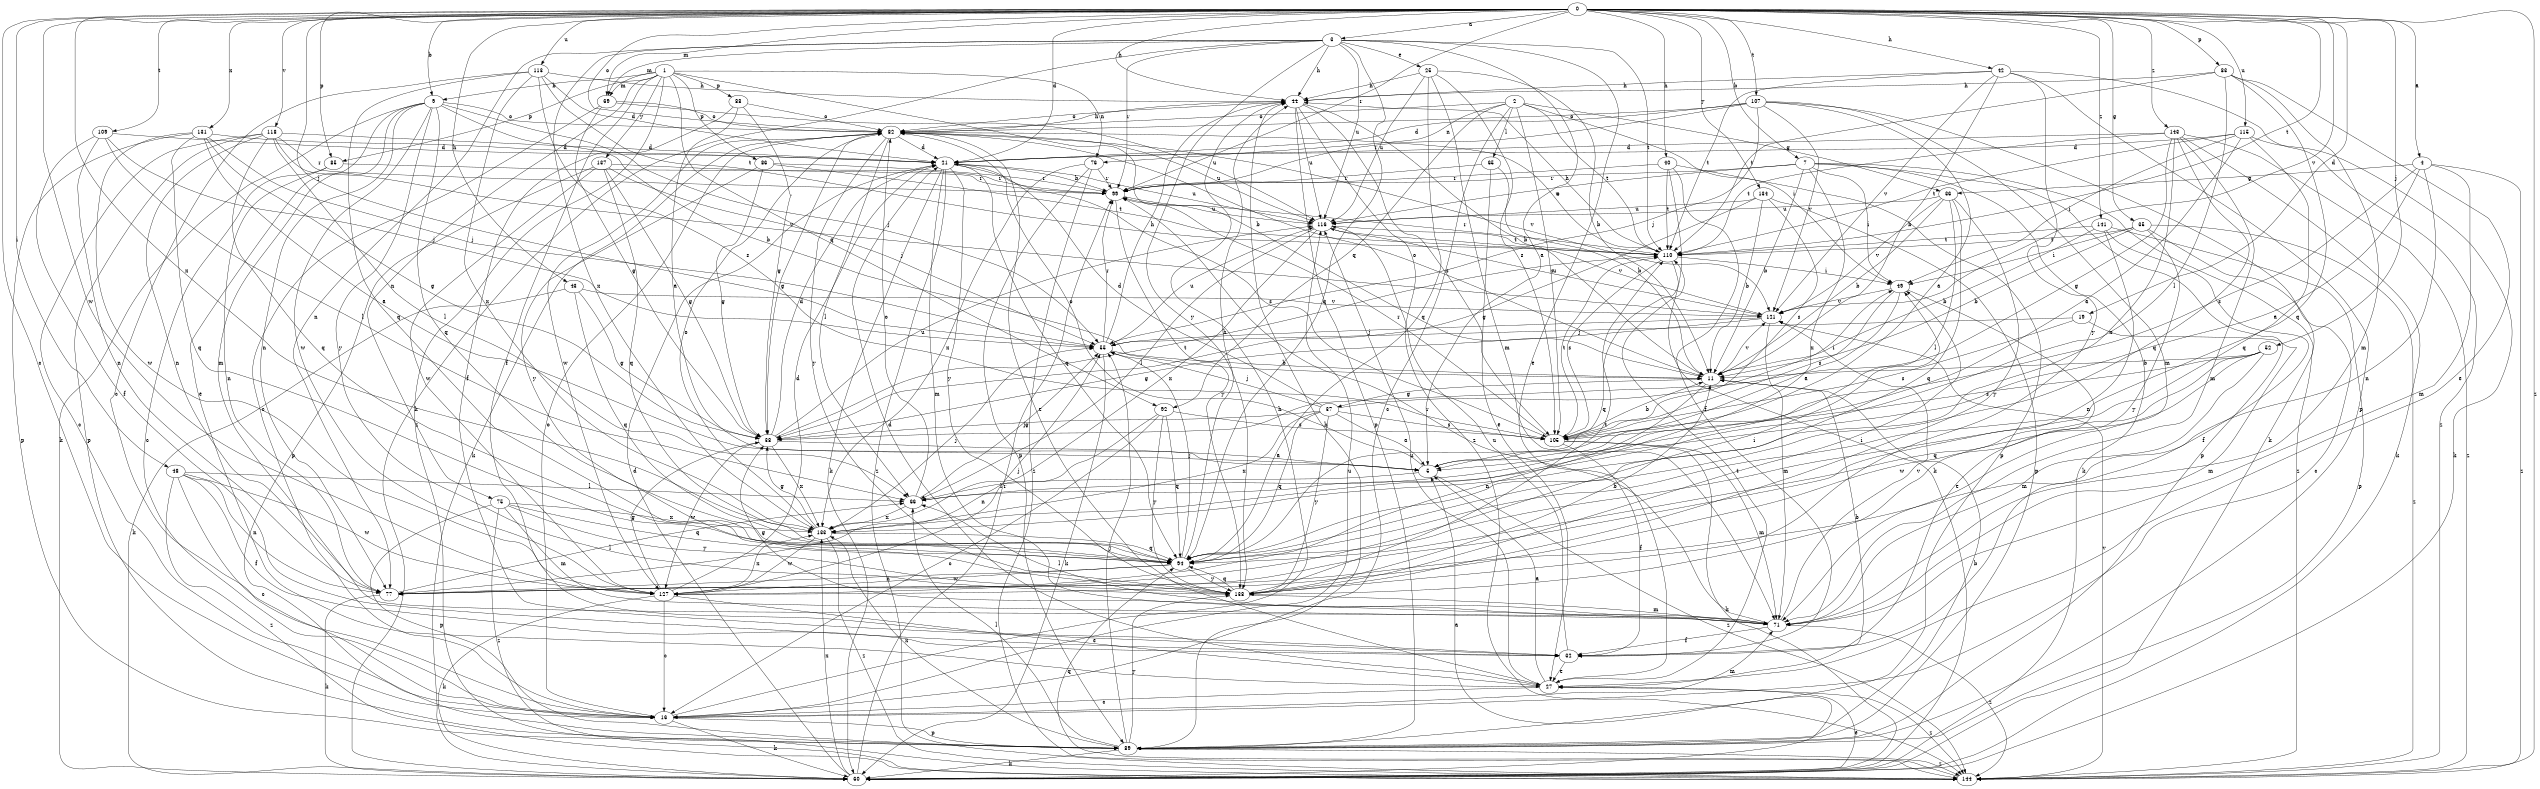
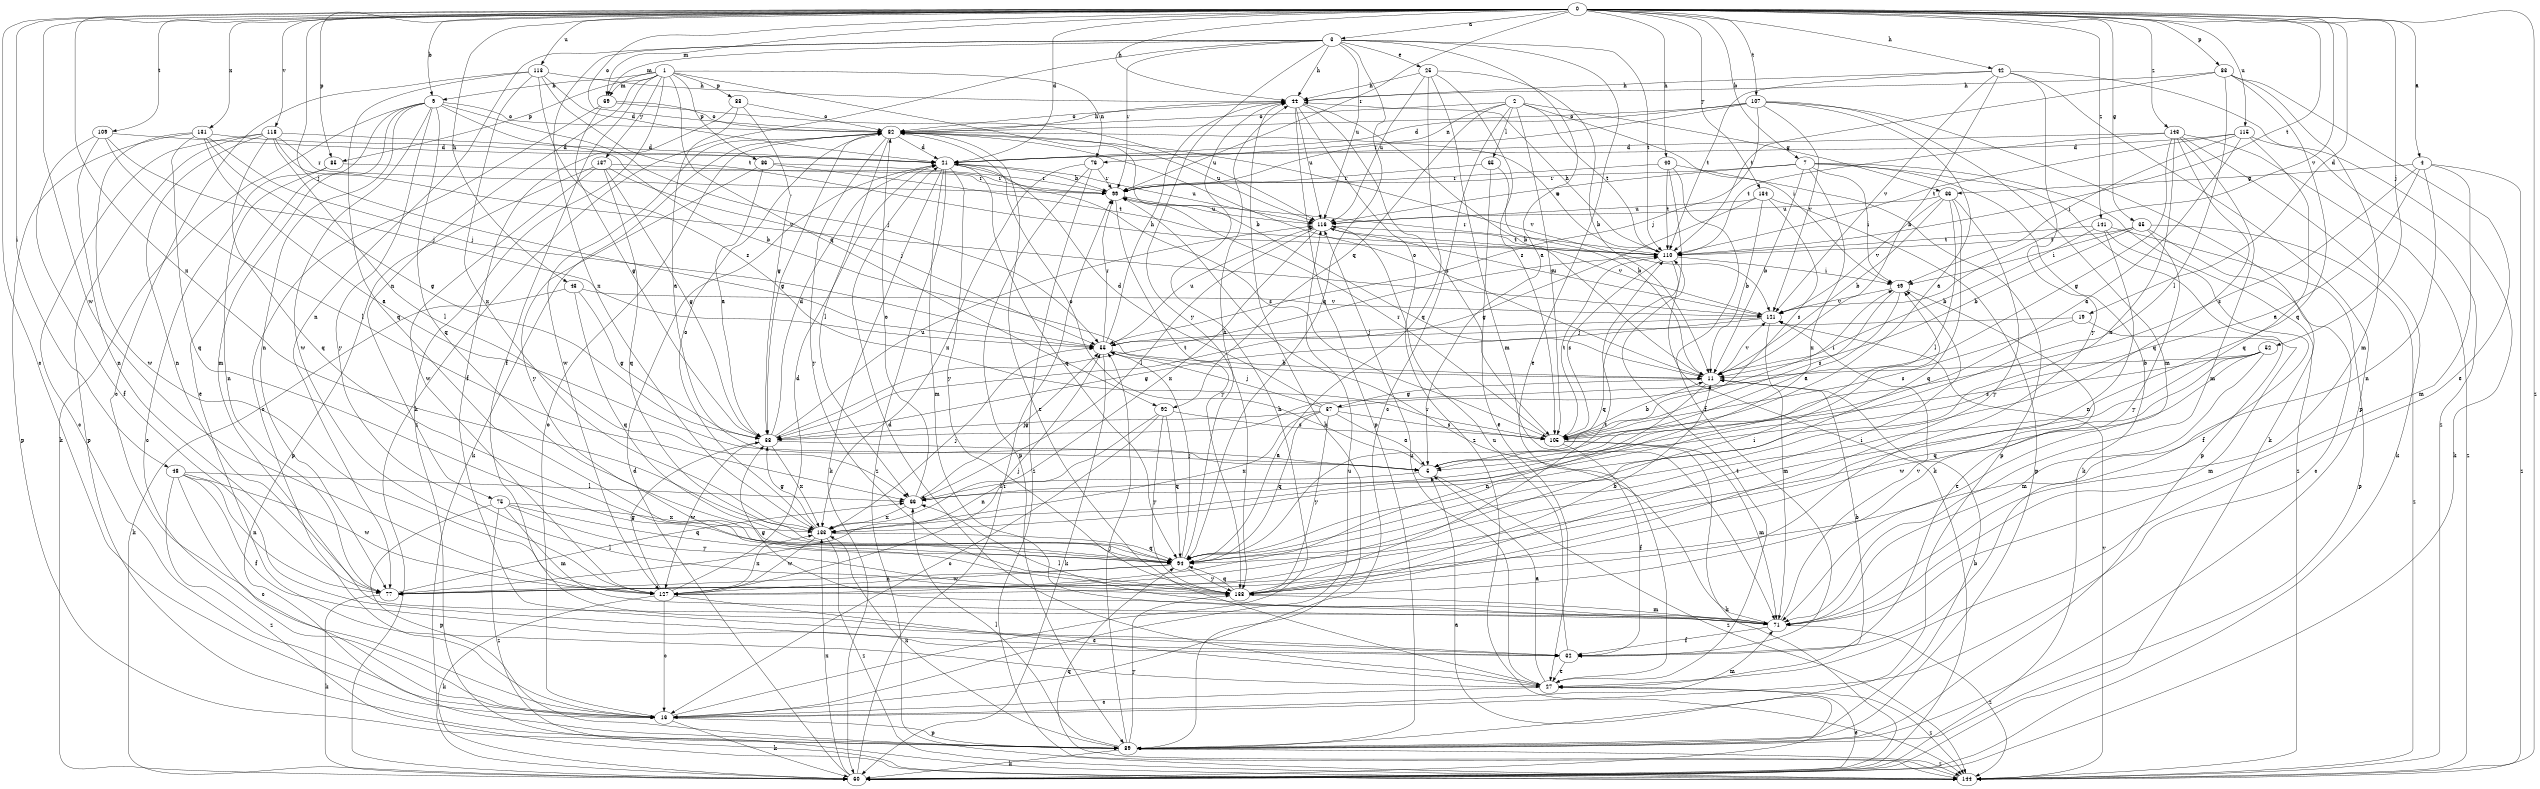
  strict digraph {
    0
    3
    4
    7
    9
    16
    19
    21
    35
    40
    42
    43
    44
    48
    52
    55
    69
    82
    83
    85
    99
    107
    109
    110
    113
    115
    118
    121
    127
    131
    133
    134
    141
    143
    144
    5
    25
    27
    60
    77
    94
    116
    138
    36
    105
    71
    11
    49
    89
    32
    38
    66
    1
    75
    76
    86
    88
    92
    137
    37
    2
    65
    0 -> 3 [label=a]
    0 -> 4 [label=a]
    0 -> 7 [label=b]
    0 -> 9 [label=b]
    0 -> 16 [label=c]
    0 -> 19 [label=d]
    0 -> 21 [label=d]
    0 -> 35 [label=g]
    0 -> 40 [label=h]
    0 -> 42 [label=h]
    0 -> 43 [label=h]
    0 -> 44 [label=h]
    0 -> 48 [label=i]
    0 -> 52 [label=j]
    0 -> 55 [label=j]
    0 -> 69 [label=m]
    0 -> 82 [label=o]
    0 -> 83 [label=p]
    0 -> 85 [label=p]
    0 -> 99 [label=r]
    0 -> 107 [label=t]
    0 -> 109 [label=t]
    0 -> 110 [label=t]
    0 -> 113 [label=u]
    0 -> 115 [label=u]
    0 -> 118 [label=v]
    0 -> 121 [label=v]
    0 -> 127 [label=w]
    0 -> 131 [label=x]
    0 -> 133 [label=x]
    0 -> 134 [label=y]
    0 -> 141 [label=z]
    0 -> 143 [label=z]
    0 -> 144 [label=z]
    3 -> 44 [label=h]
    3 -> 69 [label=m]
    3 -> 99 [label=r]
    3 -> 110 [label=t]
    3 -> 133 [label=x]
    3 -> 5 [label=a]
    3 -> 25 [label=e]
    3 -> 27 [label=e]
    3 -> 60 [label=k]
    3 -> 77 [label=n]
    3 -> 94 [label=q]
    3 -> 116 [label=u]
    3 -> 138 [label=y]
    4 -> 144 [label=z]
    4 -> 5 [label=a]
    4 -> 77 [label=n]
    4 -> 36 [label=g]
    4 -> 105 [label=s]
    4 -> 71 [label=m]
    7 -> 99 [label=r]
    7 -> 133 [label=x]
    7 -> 144 [label=z]
    7 -> 60 [label=k]
    7 -> 116 [label=u]
    7 -> 11 [label=b]
    7 -> 49 [label=i]
    7 -> 89 [label=p]
    9 -> 55 [label=j]
    9 -> 82 [label=o]
    9 -> 127 [label=w]
    9 -> 27 [label=e]
    9 -> 60 [label=k]
    9 -> 77 [label=n]
    9 -> 94 [label=q]
    9 -> 138 [label=y]
    9 -> 71 [label=m]
    9 -> 11 [label=b]
    16 -> 44 [label=h]
    16 -> 82 [label=o]
    16 -> 60 [label=k]
    16 -> 116 [label=u]
    16 -> 71 [label=m]
    16 -> 89 [label=p]
    19 -> 55 [label=j]
    19 -> 105 [label=s]
    19 -> 71 [label=m]
    21 -> 99 [label=b]
    21 -> 144 [label=z]
    21 -> 60 [label=k]
    21 -> 94 [label=q]
    21 -> 116 [label=u]
    21 -> 138 [label=y]
    21 -> 105 [label=s]
    21 -> 71 [label=m]
    35 -> 16 [label=c]
    35 -> 110 [label=t]
    35 -> 144 [label=z]
    35 -> 138 [label=y]
    35 -> 11 [label=b]
    35 -> 49 [label=i]
    40 -> 99 [label=r]
    40 -> 110 [label=t]
    40 -> 60 [label=k]
    40 -> 89 [label=p]
    40 -> 32 [label=f]
    42 -> 44 [label=h]
    42 -> 110 [label=t]
    42 -> 121 [label=v]
    42 -> 144 [label=z]
    42 -> 138 [label=y]
    42 -> 11 [label=b]
    42 -> 89 [label=p]
    43 -> 121 [label=v]
    43 -> 60 [label=k]
    43 -> 94 [label=q]
    43 -> 38 [label=g]
    44 -> 82 [label=o]
    44 -> 144 [label=z]
    44 -> 116 [label=u]
    44 -> 105 [label=s]
    44 -> 11 [label=b]
    44 -> 89 [label=p]
    48 -> 16 [label=c]
    48 -> 127 [label=w]
    48 -> 144 [label=z]
    48 -> 77 [label=n]
    48 -> 32 [label=f]
    48 -> 66 [label=l]
    52 -> 127 [label=w]
    52 -> 94 [label=q]
    52 -> 105 [label=s]
    52 -> 71 [label=m]
    52 -> 11 [label=b]
    55 -> 44 [label=h]
    55 -> 99 [label=r]
    55 -> 60 [label=k]
    55 -> 116 [label=u]
    55 -> 11 [label=b]
    69 -> 16 [label=c]
    69 -> 82 [label=o]
    69 -> 116 [label=u]
    69 -> 38 [label=g]
    82 -> 21 [label=d]
    82 -> 44 [label=h]
    82 -> 121 [label=v]
    82 -> 127 [label=w]
    82 -> 27 [label=e]
    82 -> 60 [label=k]
    82 -> 116 [label=u]
    82 -> 138 [label=y]
    82 -> 38 [label=g]
    82 -> 66 [label=l]
    83 -> 44 [label=h]
    83 -> 110 [label=t]
    83 -> 27 [label=e]
    83 -> 94 [label=q]
    83 -> 71 [label=m]
    83 -> 66 [label=l]
    85 -> 16 [label=c]
    85 -> 99 [label=r]
    85 -> 77 [label=n]
    99 -> 116 [label=u]
    99 -> 138 [label=y]
    107 -> 21 [label=d]
    107 -> 55 [label=j]
    107 -> 82 [label=o]
    107 -> 99 [label=r]
    107 -> 121 [label=v]
    107 -> 5 [label=a]
    107 -> 60 [label=k]
    107 -> 71 [label=m]
    109 -> 21 [label=d]
    109 -> 55 [label=j]
    109 -> 77 [label=n]
    109 -> 32 [label=f]
    109 -> 66 [label=l]
    110 -> 44 [label=h]
    110 -> 82 [label=o]
    110 -> 99 [label=r]
    110 -> 94 [label=q]
    110 -> 105 [label=s]
    110 -> 49 [label=i]
    113 -> 16 [label=c]
    113 -> 21 [label=d]
    113 -> 44 [label=h]
    113 -> 110 [label=t]
    113 -> 133 [label=x]
    113 -> 94 [label=q]
    113 -> 105 [label=s]
    115 -> 21 [label=d]
    115 -> 110 [label=t]
    115 -> 5 [label=a]
    115 -> 60 [label=k]
    115 -> 94 [label=q]
    115 -> 49 [label=i]
    118 -> 16 [label=c]
    118 -> 21 [label=d]
    118 -> 99 [label=r]
    118 -> 121 [label=v]
    118 -> 77 [label=n]
    118 -> 94 [label=q]
    118 -> 89 [label=p]
    118 -> 66 [label=l]
    121 -> 55 [label=j]
    121 -> 116 [label=u]
    121 -> 71 [label=m]
    121 -> 38 [label=g]
    127 -> 16 [label=c]
    127 -> 21 [label=d]
    127 -> 55 [label=j]
    127 -> 133 [label=x]
    127 -> 27 [label=e]
    127 -> 60 [label=k]
    127 -> 49 [label=i]
    127 -> 38 [label=g]
    131 -> 21 [label=d]
    131 -> 55 [label=j]
    131 -> 127 [label=w]
    131 -> 5 [label=a]
    131 -> 94 [label=q]
    131 -> 89 [label=p]
    131 -> 38 [label=g]
    133 -> 55 [label=j]
    133 -> 82 [label=o]
    133 -> 127 [label=w]
    133 -> 144 [label=z]
    133 -> 94 [label=q]
    133 -> 38 [label=g]
    134 -> 116 [label=u]
    134 -> 105 [label=s]
    134 -> 11 [label=b]
    134 -> 89 [label=p]
    134 -> 38 [label=g]
    141 -> 110 [label=t]
    141 -> 77 [label=n]
    141 -> 11 [label=b]
    141 -> 89 [label=p]
    141 -> 32 [label=f]
    143 -> 21 [label=d]
    143 -> 110 [label=t]
    143 -> 133 [label=x]
    143 -> 144 [label=z]
    143 -> 60 [label=k]
    143 -> 94 [label=q]
    143 -> 71 [label=m]
    143 -> 38 [label=g]
    144 -> 121 [label=v]
    144 -> 94 [label=q]
    5 -> 82 [label=o]
    5 -> 144 [label=z]
    5 -> 66 [label=l]
    25 -> 44 [label=h]
    25 -> 94 [label=q]
    25 -> 116 [label=u]
    25 -> 105 [label=s]
    25 -> 71 [label=m]
    25 -> 11 [label=b]
    27 -> 16 [label=c]
    27 -> 21 [label=d]
    27 -> 110 [label=t]
    27 -> 144 [label=z]
    27 -> 5 [label=a]
    27 -> 116 [label=u]
    60 -> 21 [label=d]
    60 -> 99 [label=r]
    60 -> 133 [label=x]
    60 -> 5 [label=a]
    60 -> 27 [label=e]
    77 -> 60 [label=k]
    77 -> 66 [label=l]
    94 -> 44 [label=h]
    94 -> 55 [label=j]
    94 -> 127 [label=w]
    94 -> 77 [label=n]
    94 -> 138 [label=y]
    116 -> 110 [label=t]
    116 -> 121 [label=v]
    116 -> 133 [label=x]
    116 -> 66 [label=l]
    138 -> 110 [label=t]
    138 -> 94 [label=q]
    138 -> 71 [label=m]
    138 -> 11 [label=b]
    138 -> 49 [label=i]
    36 -> 121 [label=v]
    36 -> 94 [label=q]
    36 -> 116 [label=u]
    36 -> 138 [label=y]
    36 -> 11 [label=b]
    36 -> 66 [label=l]
    105 -> 99 [label=r]
    105 -> 110 [label=t]
    105 -> 60 [label=k]
    105 -> 71 [label=m]
    105 -> 11 [label=b]
    105 -> 32 [label=f]
    71 -> 99 [label=r]
    71 -> 121 [label=v]
    71 -> 144 [label=z]
    71 -> 32 [label=f]
    71 -> 38 [label=g]
    71 -> 66 [label=l]
    11 -> 82 [label=o]
    11 -> 121 [label=v]
    11 -> 77 [label=n]
    11 -> 37 [label=g]
    49 -> 121 [label=v]
    49 -> 5 [label=a]
    49 -> 27 [label=e]
    49 -> 105 [label=s]
    89 -> 44 [label=h]
    89 -> 55 [label=j]
    89 -> 133 [label=x]
    89 -> 144 [label=z]
    89 -> 60 [label=k]
    89 -> 138 [label=y]
    89 -> 11 [label=b]
    89 -> 66 [label=l]
    32 -> 27 [label=e]
    32 -> 116 [label=u]
    32 -> 11 [label=b]
    38 -> 21 [label=d]
    38 -> 110 [label=t]
    38 -> 127 [label=w]
    38 -> 133 [label=x]
    38 -> 5 [label=a]
    38 -> 116 [label=u]
    66 -> 55 [label=j]
    66 -> 82 [label=o]
    66 -> 133 [label=x]
    1 -> 9 [label=b]
    1 -> 69 [label=m]
    1 -> 85 [label=p]
    1 -> 144 [label=z]
    1 -> 11 [label=b]
    1 -> 32 [label=f]
    1 -> 75 [label=n]
    1 -> 76 [label=n]
    1 -> 86 [label=p]
    1 -> 88 [label=p]
    1 -> 92 [label=q]
    1 -> 137 [label=y]
    75 -> 133 [label=x]
    75 -> 144 [label=z]
    75 -> 94 [label=q]
    75 -> 138 [label=y]
    75 -> 71 [label=m]
    75 -> 89 [label=p]
    76 -> 99 [label=r]
    76 -> 133 [label=x]
    76 -> 144 [label=z]
    76 -> 89 [label=p]
    86 -> 99 [label=r]
    86 -> 110 [label=t]
    86 -> 138 [label=y]
-   86 -> 38 [label=g]
+   86 -> 38 [label=a]
    88 -> 82 [label=o]
    88 -> 5 [label=a]
    88 -> 32 [label=f]
    88 -> 38 [label=g]
    92 -> 16 [label=c]
    92 -> 77 [label=n]
    92 -> 94 [label=q]
    92 -> 138 [label=y]
    92 -> 105 [label=s]
    137 -> 55 [label=j]
    137 -> 99 [label=r]
    137 -> 127 [label=w]
    137 -> 94 [label=q]
    137 -> 89 [label=p]
    137 -> 38 [label=g]
    37 -> 21 [label=d]
    37 -> 55 [label=j]
    37 -> 133 [label=x]
    37 -> 5 [label=a]
    37 -> 94 [label=q]
    37 -> 138 [label=y]
    37 -> 105 [label=s]
    37 -> 49 [label=i]
    37 -> 38 [label=g]
    2 -> 16 [label=c]
    2 -> 82 [label=o]
    2 -> 110 [label=t]
    2 -> 36 [label=g]
    2 -> 105 [label=s]
    2 -> 49 [label=i]
    2 -> 76 [label=n]
    2 -> 92 [label=q]
    2 -> 65 [label=l]
    65 -> 99 [label=r]
    65 -> 27 [label=e]
    65 -> 11 [label=b]
  }
